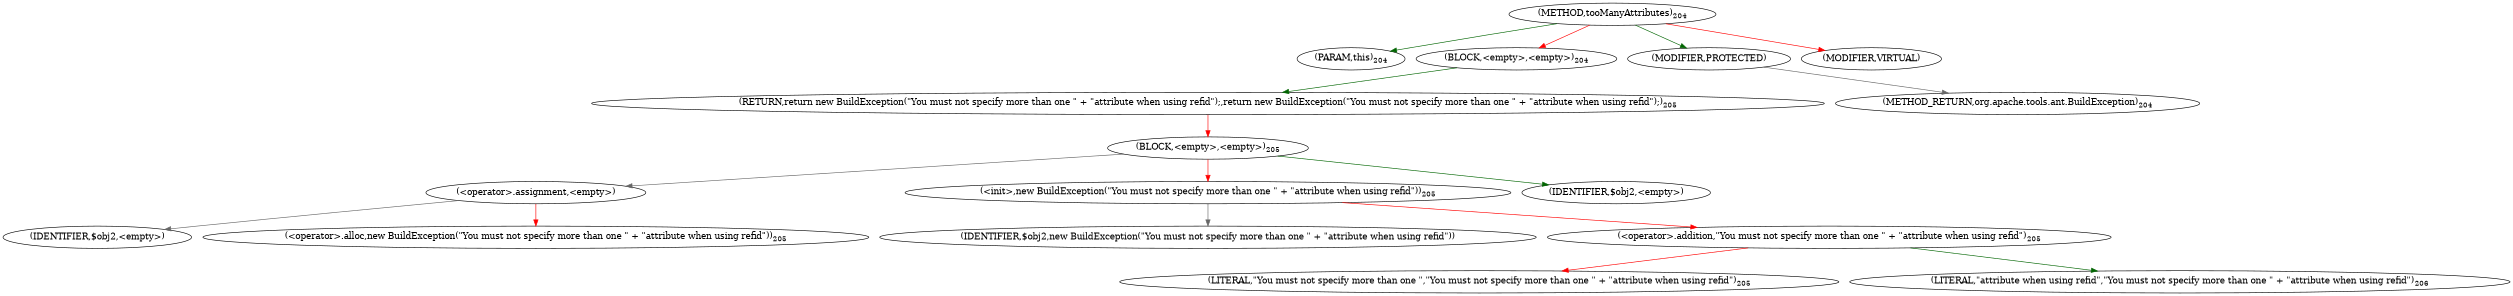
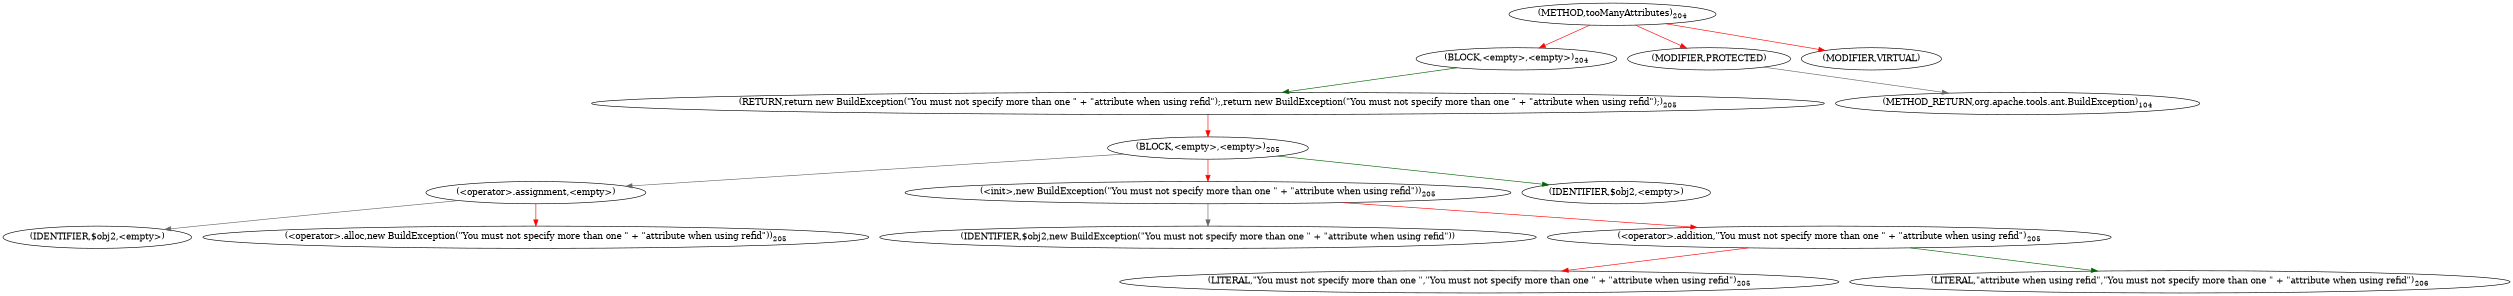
  digraph {
    edge [color=red]
    n1 [label=<(METHOD,tooManyAttributes)<SUB>204</SUB>>]
-   n2 [label=<(PARAM,this)<SUB>204</SUB>>]
    n3 [label=<(BLOCK,&lt;empty&gt;,&lt;empty&gt;)<SUB>204</SUB>>]
    n4 [label=<(MODIFIER,PROTECTED)>]
    n5 [label=<(MODIFIER,VIRTUAL)>]
    n6 [label=<(RETURN,return new BuildException(&quot;You must not specify more than one &quot; + &quot;attribute when using refid&quot;);,return new BuildException(&quot;You must not specify more than one &quot; + &quot;attribute when using refid&quot;);)<SUB>205</SUB>>]
-   n7 [label=<(METHOD_RETURN,org.apache.tools.ant.BuildException)<SUB>204</SUB>>]
+   n7 [label=<(METHOD_RETURN,org.apache.tools.ant.BuildException)<SUB>104</SUB>>]
    n8 [label=<(BLOCK,&lt;empty&gt;,&lt;empty&gt;)<SUB>205</SUB>>]
    n9 [label=<(&lt;operator&gt;.assignment,&lt;empty&gt;)>]
    n10 [label=<(&lt;init&gt;,new BuildException(&quot;You must not specify more than one &quot; + &quot;attribute when using refid&quot;))<SUB>205</SUB>>]
    n11 [label=<(IDENTIFIER,$obj2,&lt;empty&gt;)>]
    n12 [label=<(IDENTIFIER,$obj2,&lt;empty&gt;)>]
    n13 [label=<(&lt;operator&gt;.alloc,new BuildException(&quot;You must not specify more than one &quot; + &quot;attribute when using refid&quot;))<SUB>205</SUB>>]
    n14 [label=<(IDENTIFIER,$obj2,new BuildException(&quot;You must not specify more than one &quot; + &quot;attribute when using refid&quot;))>]
    n15 [label=<(&lt;operator&gt;.addition,&quot;You must not specify more than one &quot; + &quot;attribute when using refid&quot;)<SUB>205</SUB>>]
    n16 [label=<(LITERAL,&quot;You must not specify more than one &quot;,&quot;You must not specify more than one &quot; + &quot;attribute when using refid&quot;)<SUB>205</SUB>>]
    n17 [label=<(LITERAL,&quot;attribute when using refid&quot;,&quot;You must not specify more than one &quot; + &quot;attribute when using refid&quot;)<SUB>206</SUB>>]
-   n1 -> n2 [color=darkgreen]
    n1 -> n3
-   n1 -> n4 [color=darkgreen]
+   n1 -> n4
    n1 -> n5
    n3 -> n6 [color=darkgreen]
    n4 -> n7 [color=gray40]
    n6 -> n8
    n8 -> n9 [color=gray40]
    n8 -> n10
    n8 -> n11 [color=darkgreen]
    n9 -> n12 [color=gray40]
    n9 -> n13
    n10 -> n14 [color=gray40]
    n10 -> n15
    n15 -> n16
    n15 -> n17 [color=darkgreen]
  }
